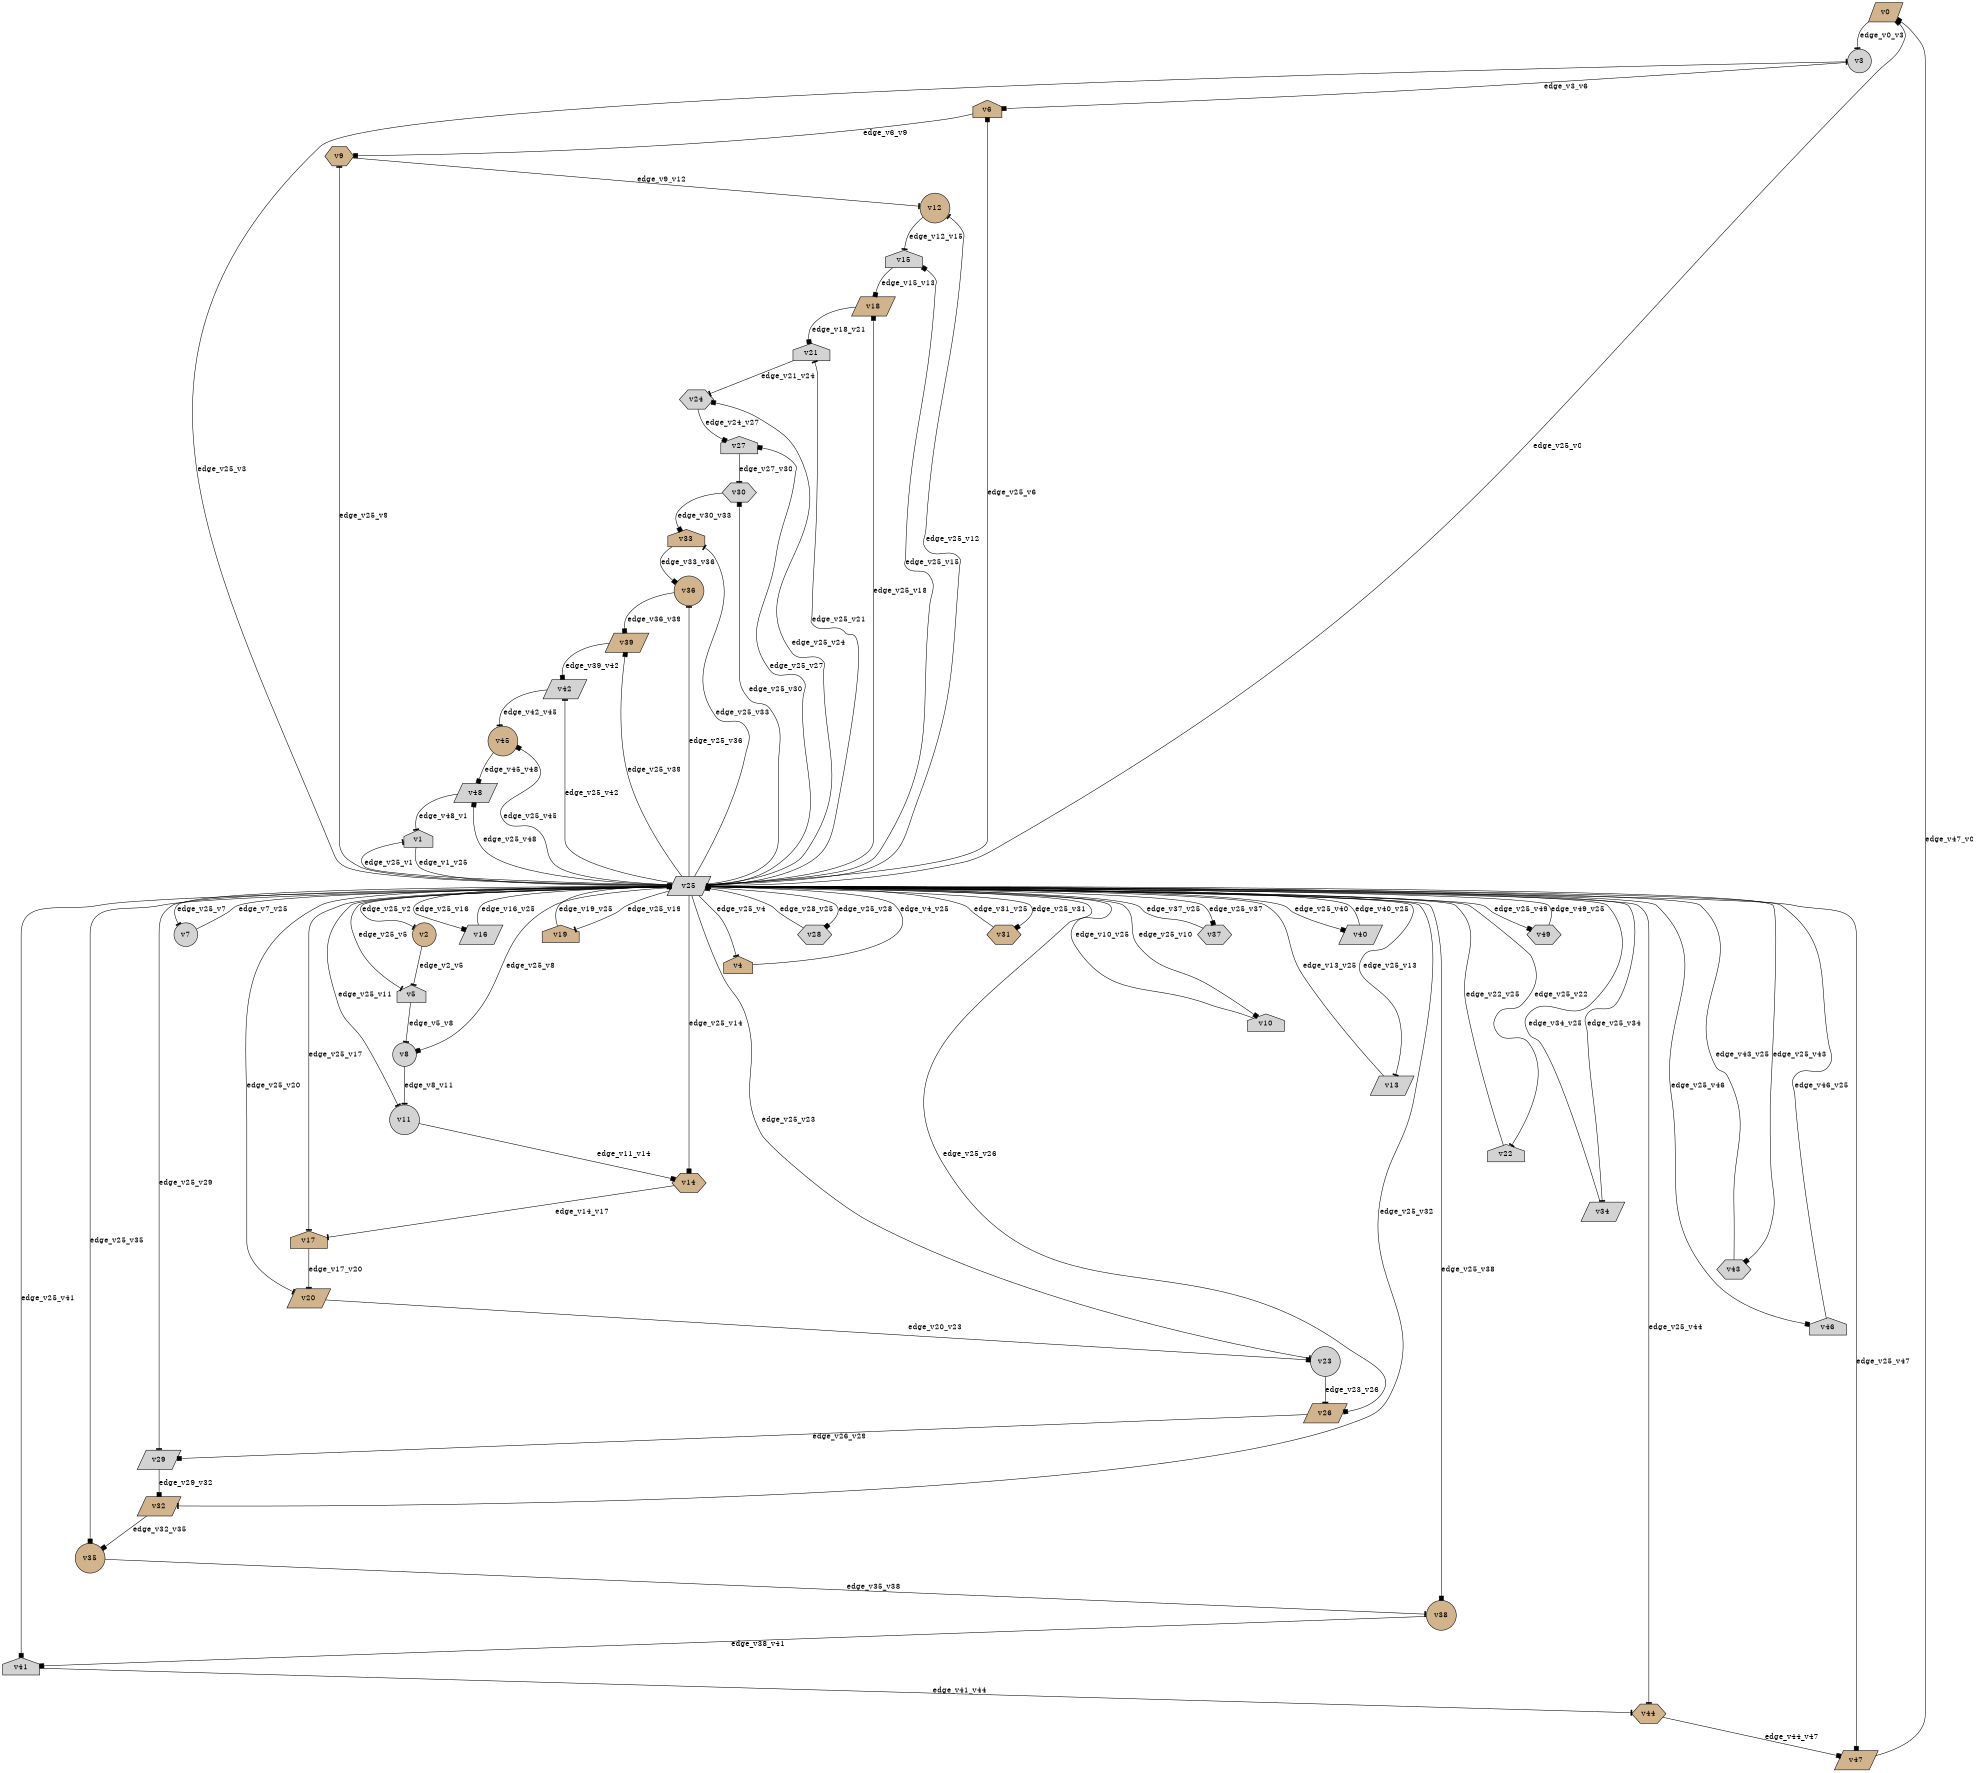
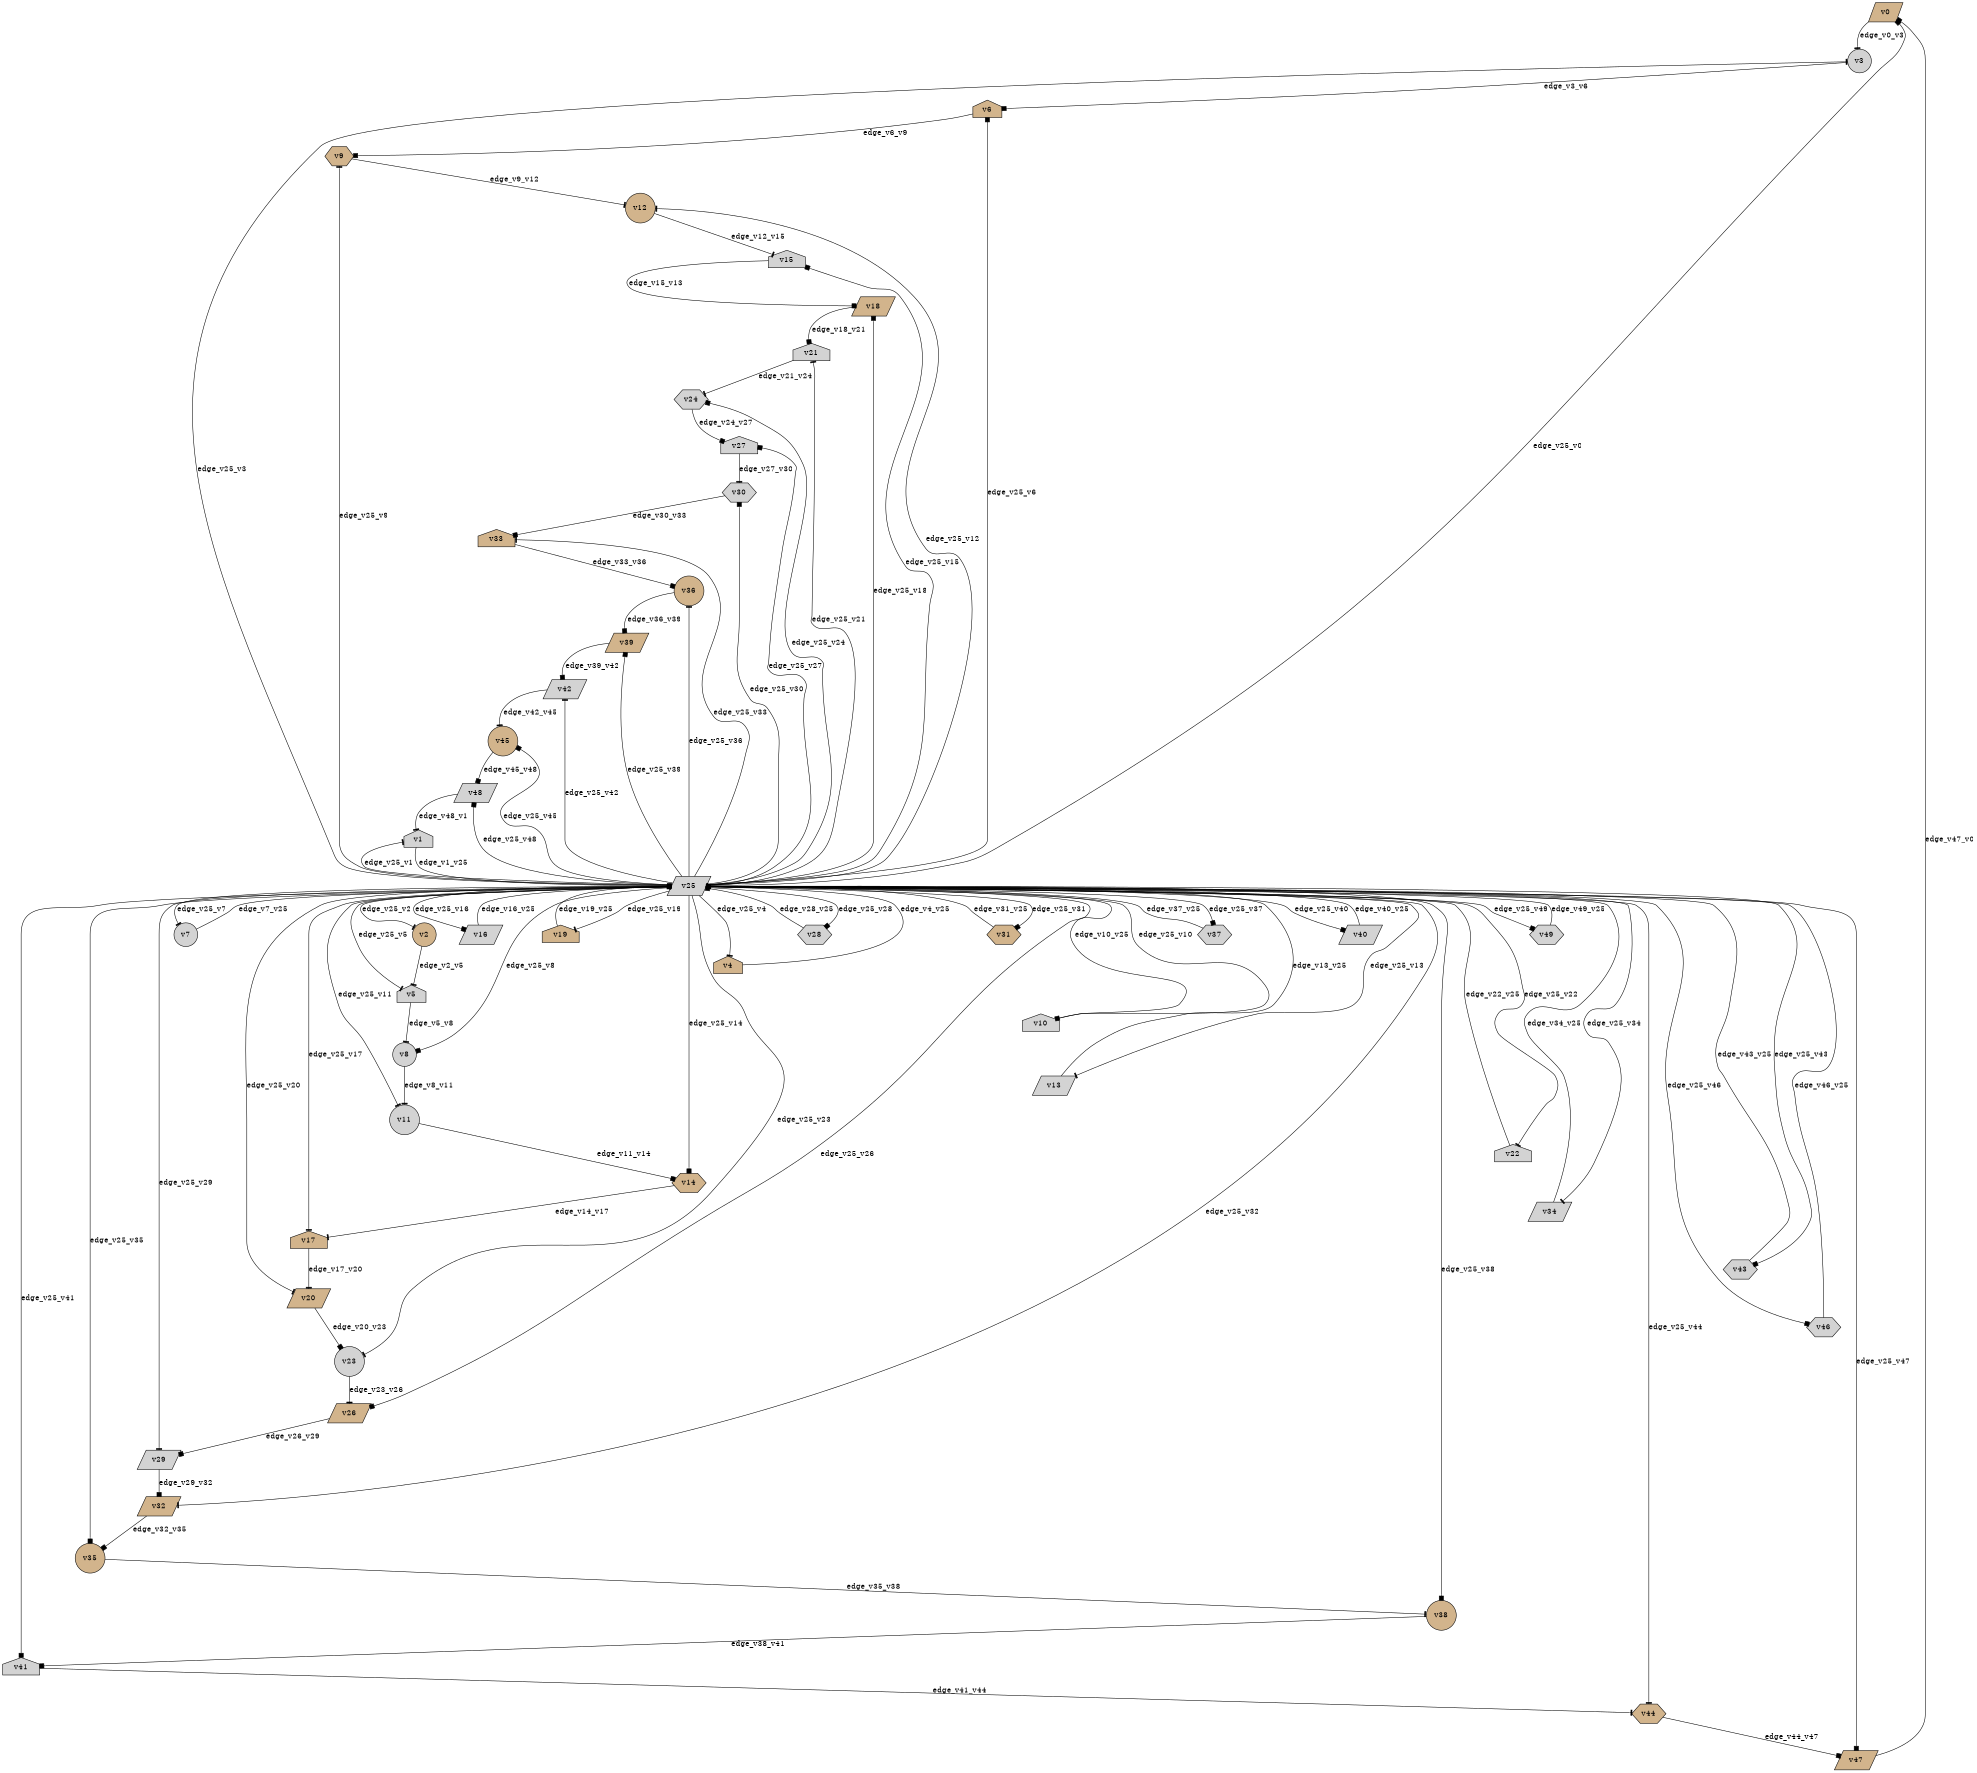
  digraph {
    node [fillcolor=lightgrey player=0 shape=parallelogram style=filled]
    edge [arrowhead=box discount=0.101 weight=-2.76]
    v0 [fillcolor=tan]
    v3 [player=1 shape=circle]
    v6 [fillcolor=tan shape=house]
    v1 [player=1 shape=house]
    v25
    v2 [fillcolor=tan shape=circle]
    v5 [player=1 shape=house]
    v4 [fillcolor=tan shape=house]
    v8 [shape=circle]
    v9 [fillcolor=tan player=1 shape=hexagon]
    v7 [player=1 shape=circle]
    v11 [player=1 shape=circle]
    v12 [fillcolor=tan shape=circle]
    v10 [shape=house]
    v14 [fillcolor=tan shape=hexagon]
    v15 [player=1 shape=house]
    v13 [player=1]
    v17 [fillcolor=tan player=1 shape=house]
    v18 [fillcolor=tan]
    v16
    v20 [fillcolor=tan]
    v21 [player=1 shape=house]
    v19 [fillcolor=tan player=1 shape=house]
    v23 [player=1 shape=circle]
    v24 [shape=hexagon]
    v22 [shape=house]
    v26 [fillcolor=tan]
    v27 [player=1 shape=house]
    v28 [shape=hexagon]
    v29 [player=1]
    v30 [shape=hexagon]
    v31 [fillcolor=tan player=1 shape=hexagon]
    v32 [fillcolor=tan]
    v33 [fillcolor=tan player=1 shape=house]
    v34
    v35 [fillcolor=tan player=1 shape=circle]
    v36 [fillcolor=tan shape=circle]
    v37 [player=1 shape=hexagon]
    v38 [fillcolor=tan shape=circle]
    v39 [fillcolor=tan player=1]
    v40
    v41 [player=1 shape=house]
    v42
    v43 [player=1 shape=hexagon]
    v44 [fillcolor=tan shape=hexagon]
    v45 [fillcolor=tan player=1 shape=circle]
-   v46 [shape=house]
+   v46 [shape=hexagon]
    v47 [fillcolor=tan player=1]
    v48
    v49 [player=1 shape=hexagon]
    v0 -> v3 [arrowhead=tee label=edge_v0_v3 weight=6.17]
    v3 -> v6 [label=edge_v3_v6 weight=0.35]
    v6 -> v9 [label=edge_v6_v9 weight=-1.38]
    v1 -> v25 [label=edge_v1_v25 weight=1.04]
    v25 -> v0 [label=edge_v25_v0 weight=-3.06]
    v25 -> v3 [arrowhead=tee label=edge_v25_v3 weight=-0.82]
    v25 -> v6 [label=edge_v25_v6 weight=8.53]
    v25 -> v1 [arrowhead=tee label=edge_v25_v1 weight=0.06]
    v25 -> v2 [arrowhead=tee label=edge_v25_v2 weight=8.09]
    v25 -> v5 [arrowhead=tee label=edge_v25_v5]
    v25 -> v4 [arrowhead=tee label=edge_v25_v4 weight=-0.26]
    v25 -> v8 [label=edge_v25_v8 weight=-3.40]
    v25 -> v9 [arrowhead=tee label=edge_v25_v9 weight=3.73]
    v25 -> v7 [arrowhead=tee label=edge_v25_v7 weight=2.46]
    v25 -> v11 [arrowhead=tee label=edge_v25_v11 weight=4.08]
    v25 -> v12 [arrowhead=tee label=edge_v25_v12 weight=-2.44]
    v25 -> v10 [label=edge_v25_v10 weight=-5.80]
    v25 -> v14 [label=edge_v25_v14 weight=5.48]
    v25 -> v15 [label=edge_v25_v15 weight=-0.77]
    v25 -> v13 [arrowhead=tee label=edge_v25_v13 weight=0.84]
    v25 -> v17 [arrowhead=tee label=edge_v25_v17 weight=9.98]
    v25 -> v18 [label=edge_v25_v18 weight=9.79]
    v25 -> v16 [label=edge_v25_v16 weight=7.22]
    v25 -> v20 [arrowhead=tee label=edge_v25_v20 weight=2.35]
    v25 -> v21 [arrowhead=tee label=edge_v25_v21 weight=-0.43]
    v25 -> v19 [arrowhead=tee label=edge_v25_v19 weight=4.95]
    v25 -> v23 [arrowhead=tee label=edge_v25_v23 weight=-0.88]
    v25 -> v24 [label=edge_v25_v24 weight=-1.23]
    v25 -> v22 [arrowhead=tee label=edge_v25_v22 weight=-2.17]
    v25 -> v26 [label=edge_v25_v26 weight=-1.10]
    v25 -> v27 [label=edge_v25_v27 weight=-4.73]
    v25 -> v28 [label=edge_v25_v28 weight=2.85]
    v25 -> v29 [arrowhead=tee label=edge_v25_v29 weight=4.39]
    v25 -> v30 [label=edge_v25_v30 weight=4.45]
    v25 -> v31 [label=edge_v25_v31 weight=4.89]
    v25 -> v32 [arrowhead=tee label=edge_v25_v32 weight=-2.94]
    v25 -> v33 [arrowhead=tee label=edge_v25_v33 weight=-2.19]
    v25 -> v34 [arrowhead=tee label=edge_v25_v34 weight=-4.77]
    v25 -> v35 [label=edge_v25_v35 weight=3.92]
    v25 -> v36 [arrowhead=tee label=edge_v25_v36 weight=6.09]
    v25 -> v37 [label=edge_v25_v37 weight=3.40]
    v25 -> v38 [label=edge_v25_v38 weight=4.85]
    v25 -> v39 [label=edge_v25_v39 weight=6.62]
    v25 -> v40 [label=edge_v25_v40 weight=5.25]
    v25 -> v41 [label=edge_v25_v41 weight=5.99]
    v25 -> v42 [arrowhead=tee label=edge_v25_v42 weight=9.31]
    v25 -> v43 [label=edge_v25_v43 weight=-3.00]
    v25 -> v44 [arrowhead=tee label=edge_v25_v44 weight=7.21]
    v25 -> v45 [label=edge_v25_v45 weight=0.57]
    v25 -> v46 [label=edge_v25_v46 weight=-2.77]
    v25 -> v47 [label=edge_v25_v47 weight=9.79]
    v25 -> v48 [label=edge_v25_v48 weight=7.97]
    v25 -> v49 [label=edge_v25_v49 weight=9.18]
    v2 -> v5 [arrowhead=tee label=edge_v2_v5 weight=0.99]
    v5 -> v8 [arrowhead=tee label=edge_v5_v8 weight=2.42]
    v4 -> v25 [label=edge_v4_v25 weight=-2.10]
    v8 -> v11 [arrowhead=tee label=edge_v8_v11 weight=4.97]
    v9 -> v12 [arrowhead=tee label=edge_v9_v12 weight=-1.14]
    v7 -> v25 [arrowhead=tee label=edge_v7_v25 weight=-0.21]
    v11 -> v14 [label=edge_v11_v14 weight=1.36]
    v12 -> v15 [arrowhead=tee label=edge_v12_v15 weight=-0.72]
    v10 -> v25 [label=edge_v10_v25 weight=-6.85]
    v14 -> v17 [arrowhead=tee label=edge_v14_v17 weight=0.09]
    v15 -> v18 [label=edge_v15_v13 weight=0.26]
    v13 -> v25 [label=edge_v13_v25 weight=-1.76]
    v17 -> v20 [arrowhead=tee label=edge_v17_v20 weight=4.79]
    v18 -> v21 [label=edge_v18_v21 weight=1.98]
    v16 -> v25 [label=edge_v16_v25 weight=9.96]
    v20 -> v23 [label=edge_v20_v23 weight=-0.92]
    v21 -> v24 [arrowhead=tee label=edge_v21_v24]
    v19 -> v25 [label=edge_v19_v25 weight=6.97]
    v23 -> v26 [arrowhead=tee label=edge_v23_v26 weight=6.92]
    v24 -> v27 [label=edge_v24_v27 weight=0.81]
    v22 -> v25 [label=edge_v22_v25 weight=-0.62]
    v26 -> v29 [label=edge_v26_v29 weight=-0.22]
    v27 -> v30 [arrowhead=tee label=edge_v27_v30 weight=1.64]
    v28 -> v25 [label=edge_v28_v25 weight=2.22]
    v29 -> v32 [label=edge_v29_v32 weight=5.68]
    v30 -> v33 [label=edge_v30_v33 weight=0.14]
    v31 -> v25 [arrowhead=tee label=edge_v31_v25 weight=2.39]
    v32 -> v35 [label=edge_v32_v35 weight=0.94]
    v33 -> v36 [label=edge_v33_v36 weight=-2.30]
    v34 -> v25 [arrowhead=tee label=edge_v34_v25 weight=-2.21]
    v35 -> v38 [arrowhead=tee label=edge_v35_v38 weight=-1.18]
    v36 -> v39 [label=edge_v36_v39 weight=1.56]
    v37 -> v25 [arrowhead=tee label=edge_v37_v25 weight=3.01]
    v38 -> v41 [label=edge_v38_v41 weight=2.65]
    v39 -> v42 [label=edge_v39_v42 weight=6.99]
    v40 -> v25 [arrowhead=tee label=edge_v40_v25 weight=6.34]
    v41 -> v44 [arrowhead=tee label=edge_v41_v44 weight=0.49]
    v42 -> v45 [arrowhead=tee label=edge_v42_v45 weight=5.63]
    v43 -> v25 [label=edge_v43_v25 weight=-1.88]
    v44 -> v47 [label=edge_v44_v47 weight=0.21]
    v45 -> v48 [label=edge_v45_v48 weight=4.98]
    v46 -> v25 [label=edge_v46_v25 weight=-5.48]
    v47 -> v0 [label=edge_v47_v0 weight=6.23]
    v48 -> v1 [arrowhead=tee label=edge_v48_v1 weight=1.05]
    v49 -> v25 [arrowhead=tee label=edge_v49_v25 weight=9.49]
  }
